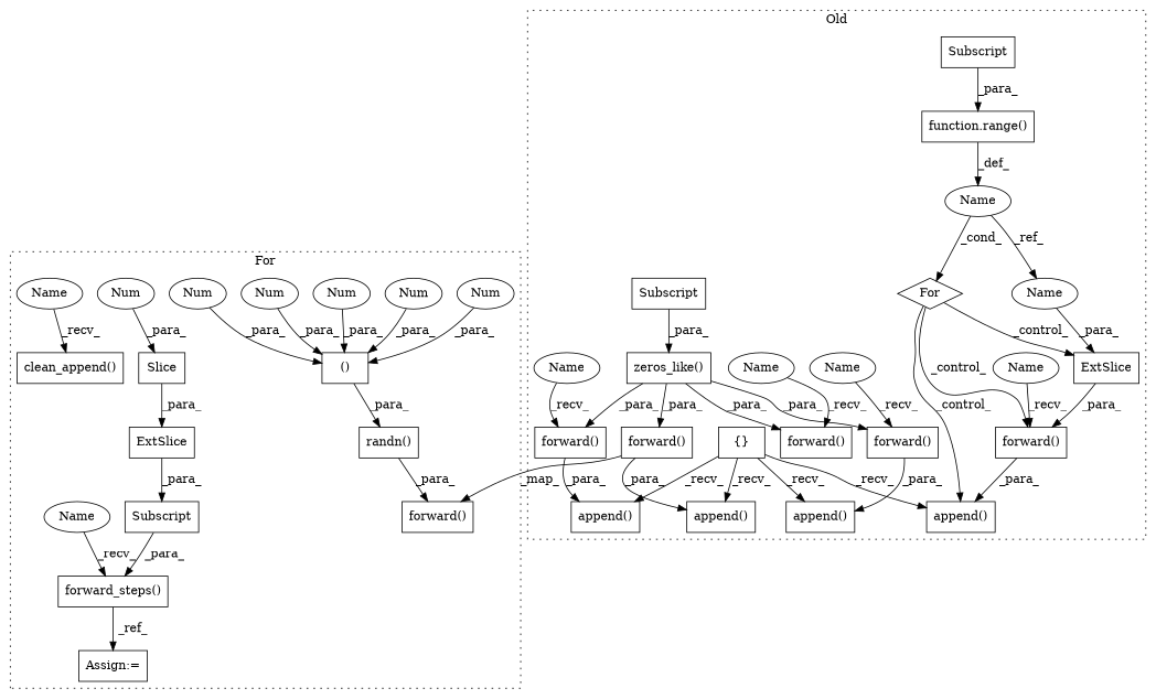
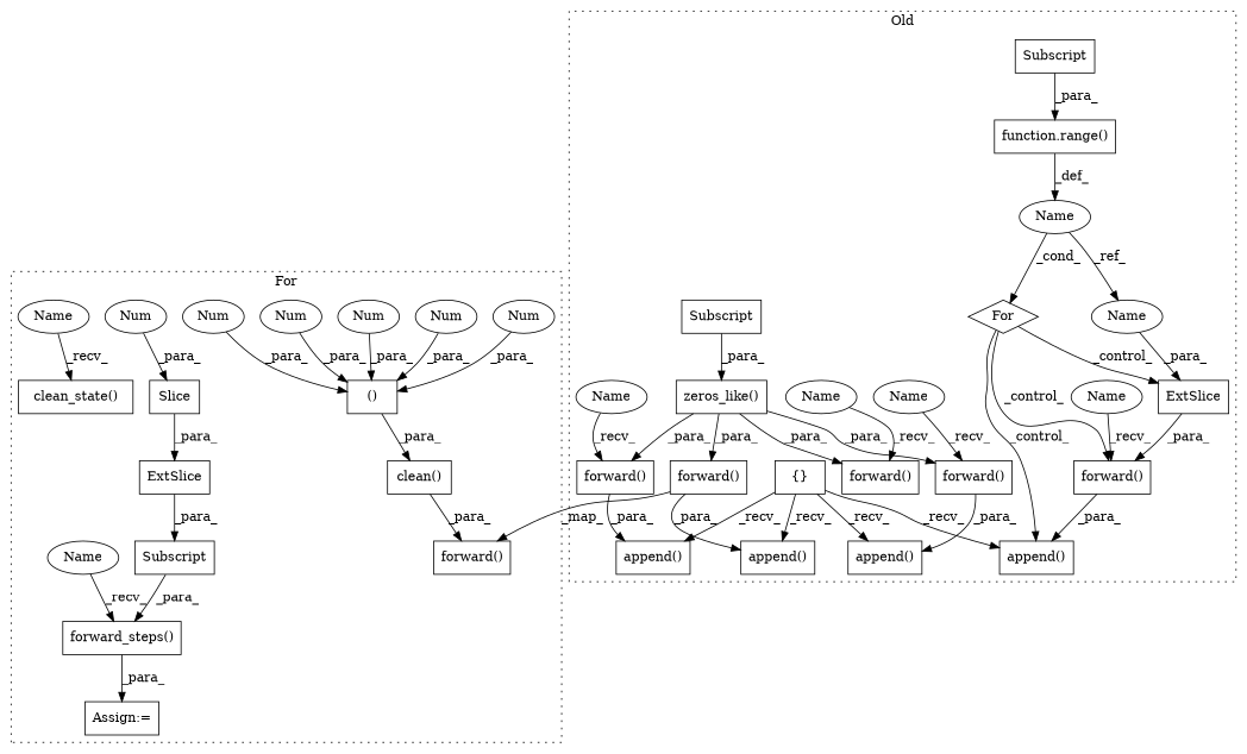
  digraph {
    node [a=75 l=1 s=3684 shape=box]
    n1 [l="16,1" label="forward()" s="19736,19775"]
    n2 [l="6,1" label="function.range()" s="19683,19710"]
    n3 [a=107 l="4,10" label=For s="19674,19711" shape=diamond]
    n4 [a=87 label=Name s=19678 shape=ellipse]
    n5 [a=63 l="21,0" label=Subscript s="19689,0"]
    n6 [l="16,1" label="forward()" s="19593,19616"]
    n7 [l="15,1" label="append()" s="19721,19779"]
    n8 [a=59 l="2,1" label="{}" s="19460,19460"]
    n9 [l="15,1" label="append()" s="19833,19875"]
    n10 [a=85 l=12 label=ExtSlice s=19753]
    n11 [l="16,1" label="forward()" s="19848,19871"]
    n12 [l="17,1" label="zeros_like()" s="19534,19572"]
    n13 [a=63 l="21,0" label=Subscript s="19551,0"]
    n14 [l="16,1" label="forward()" s="19800,19823"]
    n15 [l="15,1" label="append()" s="19578,19620"]
    n16 [l="16,1" label="forward()" s="19641,19664"]
    n17 [l="15,1" label="append()" s="19626,19668"]
    n18 [a=87 label=Name s=19772 shape=ellipse]
    n19 [a=87 l=7 label=Name s=19593 shape=ellipse]
    n20 [a=87 l=7 label=Name s=19736 shape=ellipse]
    n21 [a=87 l=7 label=Name s=19800 shape=ellipse]
    n22 [a=87 l=7 label=Name s=19641 shape=ellipse]
    n23 [l="22,15" label="forward_steps()" s="3945,3984"]
    n24 [a=63 l="17,0" label=Subscript s="3967,0"]
    n25 [a=68 l=3 label="Assign:=" s=3942]
-   n26 [l=21 label="clean_append()"]
+   n26 [l=21 label="clean_state()"]
    n27 [l="16,1" label="forward()" s="3461,3483"]
    n28 [a=54 l=12 label="()" s=3348]
-   n29 [l="12,1" label="randn()" s="3334,3361"]
+   n29 [l="12,1" label="clean()" s="3334,3361"]
    n30 [a=76 label=Num s=3350 shape=ellipse]
    n31 [a=76 label=Num s=3356 shape=ellipse]
    n32 [a=76 label=Num s=3347 shape=ellipse]
    n33 [a=76 label=Num s=3353 shape=ellipse]
    n34 [a=76 label=Num s=3359 shape=ellipse]
    n35 [a=85 l=6 label=ExtSlice s=3967]
    n36 [a=80 l=2 label=Slice s=3980]
    n37 [a=76 l=2 label=Num s=3980 shape=ellipse]
    n38 [a=87 l=7 label=Name shape=ellipse]
    n39 [a=87 l=7 label=Name s=3945 shape=ellipse]
    subgraph cluster_1 {
      label=Old
      style=dotted
      n1
      n2
      n3
      n4
      n5
      n6
      n7
      n8
      n9
      n10
      n11
      n12
      n13
      n14
      n15
      n16
      n17
      n18
      n19
      n20
      n21
      n22
    }
    subgraph cluster_2 {
      label=For
      style=dotted
      n23
      n24
      n25
      n26
      n27
      n28
      n29
      n30
      n31
      n32
      n33
      n34
      n35
      n36
      n37
      n38
      n39
    }
    n1 -> n7 [label=_para_]
    n2 -> n4 [label=_def_]
    n3 -> n1 [label=_control_]
    n3 -> n7 [label=_control_]
    n3 -> n10 [label=_control_]
    n4 -> n3 [label=_cond_]
    n4 -> n18 [label=_ref_]
    n5 -> n2 [label=_para_]
    n6 -> n15 [label=_para_]
    n8 -> n7 [label=_recv_]
    n8 -> n9 [label=_recv_]
    n8 -> n15 [label=_recv_]
    n8 -> n17 [label=_recv_]
    n10 -> n1 [label=_para_]
    n11 -> n9 [label=_para_]
    n11 -> n27 [label=_map_]
    n12 -> n6 [label=_para_]
    n12 -> n11 [label=_para_]
    n12 -> n14 [label=_para_]
    n12 -> n16 [label=_para_]
    n13 -> n12 [label=_para_]
    n16 -> n17 [label=_para_]
    n18 -> n10 [label=_para_]
    n19 -> n6 [label=_recv_]
    n20 -> n1 [label=_recv_]
    n21 -> n14 [label=_recv_]
    n22 -> n16 [label=_recv_]
-   n23 -> n25 [label=_ref_]
+   n23 -> n25 [label=_para_]
    n24 -> n23 [label=_para_]
    n28 -> n29 [label=_para_]
    n29 -> n27 [label=_para_]
    n30 -> n28 [label=_para_]
    n31 -> n28 [label=_para_]
    n32 -> n28 [label=_para_]
    n33 -> n28 [label=_para_]
    n34 -> n28 [label=_para_]
    n35 -> n24 [label=_para_]
    n36 -> n35 [label=_para_]
    n37 -> n36 [label=_para_]
    n38 -> n26 [label=_recv_]
    n39 -> n23 [label=_recv_]
  }
